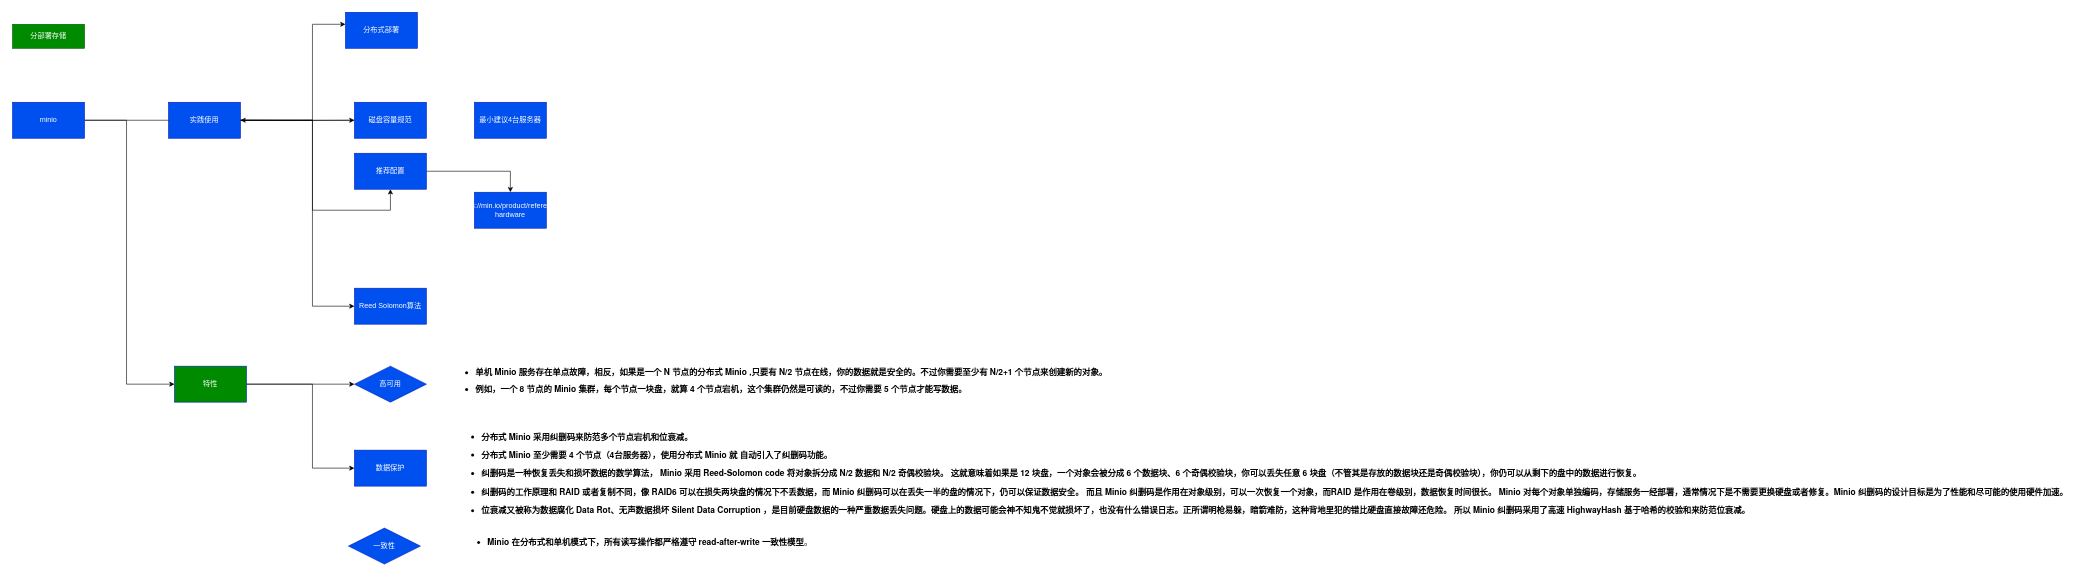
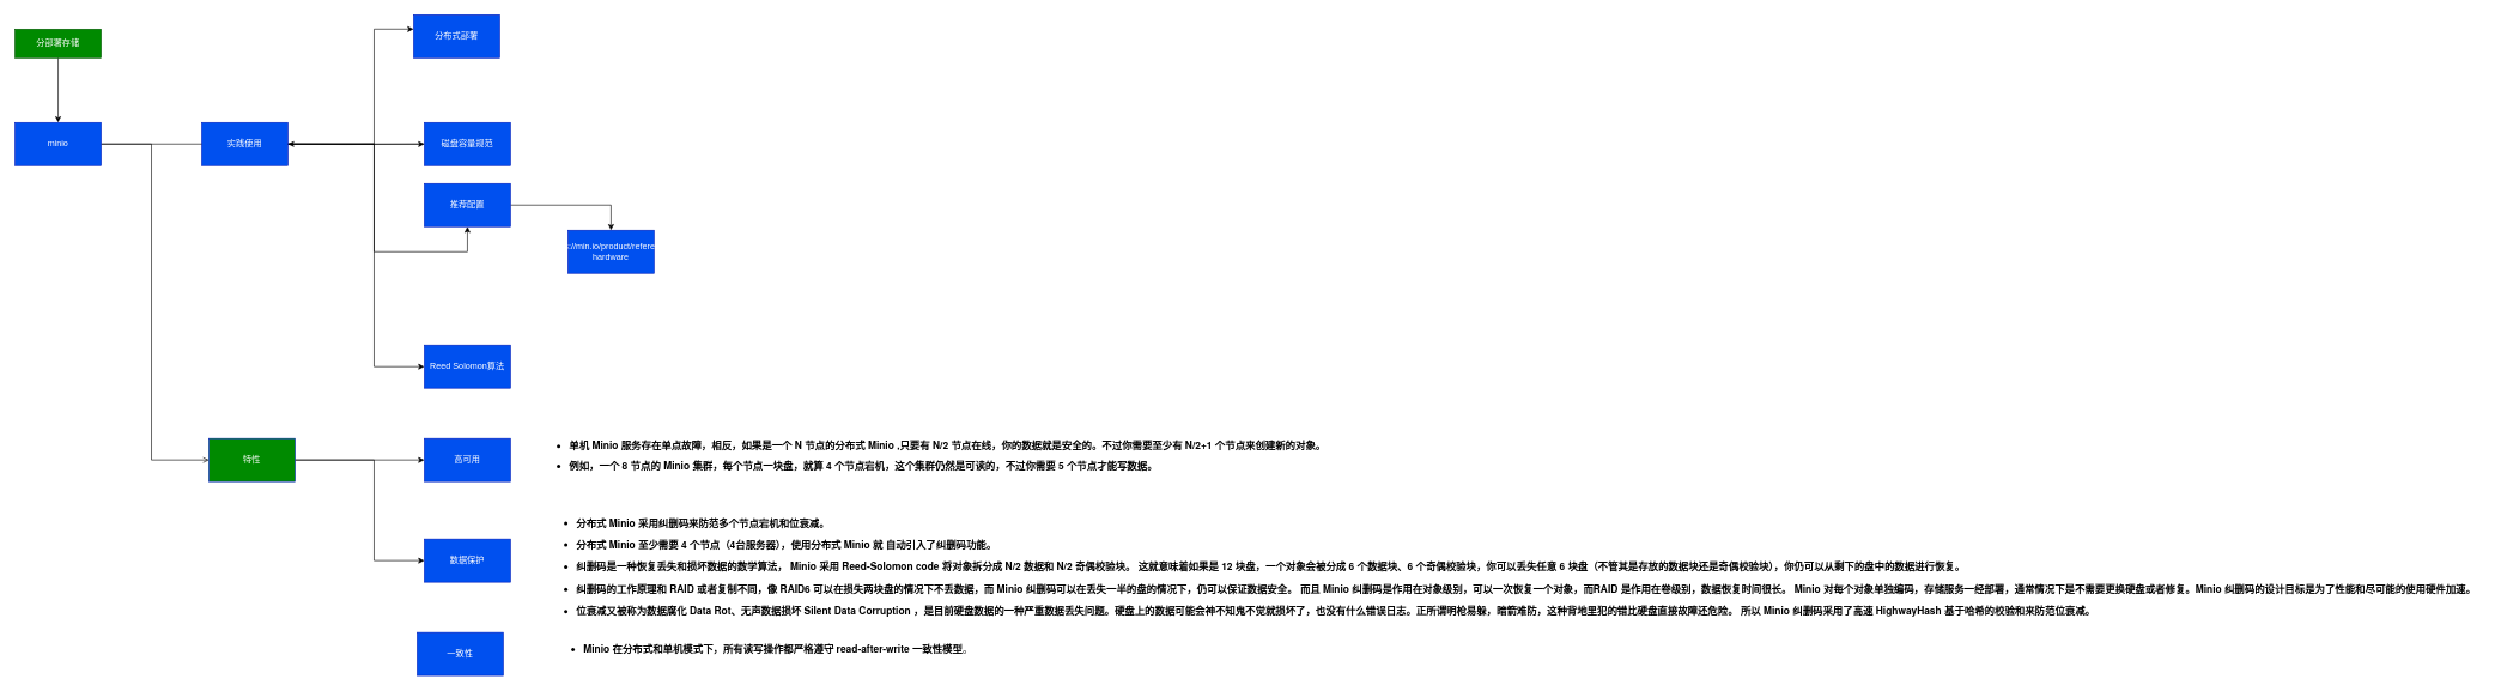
  <mxCell id="0" />
  <mxCell id="1" parent="0" />
+ <mxCell id="2" value="" style="edgeStyle=orthogonalEdgeStyle;rounded=0;orthogonalLoop=1;jettySize=auto;html=1;" edge="1" parent="1" source="3" target="19"><mxGeometry relative="1" as="geometry" /></mxCell>
  <mxCell id="3" value="分部署存储" style="rounded=0;whiteSpace=wrap;html=1;fillColor=#008a00;fontColor=#ffffff;strokeColor=#005700;" parent="1" vertex="1"><mxGeometry x="20" y="40" width="120" height="40" as="geometry" /></mxCell>
  <mxCell id="4" value="" style="edgeStyle=orthogonalEdgeStyle;rounded=0;orthogonalLoop=1;jettySize=auto;html=1;" parent="1" target="9" edge="1"><mxGeometry relative="1" as="geometry"><Array as="points"><mxPoint x="520" y="200" /><mxPoint x="520" y="40" /></Array><mxPoint x="370" y="200" as="sourcePoint" /></mxGeometry></mxCell>
  <mxCell id="5" value="" style="edgeStyle=orthogonalEdgeStyle;rounded=0;orthogonalLoop=1;jettySize=auto;html=1;" parent="1" target="11" edge="1"><mxGeometry relative="1" as="geometry"><mxPoint x="370" y="200" as="sourcePoint" /></mxGeometry></mxCell>
  <mxCell id="6" value="" style="edgeStyle=orthogonalEdgeStyle;rounded=0;orthogonalLoop=1;jettySize=auto;html=1;" parent="1" target="14" edge="1"><mxGeometry relative="1" as="geometry"><Array as="points"><mxPoint x="520" y="200" /><mxPoint x="520" y="350" /></Array><mxPoint x="370" y="200" as="sourcePoint" /></mxGeometry></mxCell>
  <mxCell id="7" value="" style="edgeStyle=orthogonalEdgeStyle;rounded=0;orthogonalLoop=1;jettySize=auto;html=1;" parent="1" target="16" edge="1"><mxGeometry relative="1" as="geometry"><Array as="points"><mxPoint x="520" y="200" /><mxPoint x="520" y="510" /></Array><mxPoint x="400" y="200" as="sourcePoint" /></mxGeometry></mxCell>
  <mxCell id="8" value="实践使用" style="rounded=0;whiteSpace=wrap;html=1;fillColor=#0050ef;fontColor=#ffffff;strokeColor=#001DBC;" parent="1" vertex="1"><mxGeometry x="280" y="170" width="120" height="60" as="geometry" /></mxCell>
  <mxCell id="9" value="分布式部署" style="rounded=0;whiteSpace=wrap;html=1;fillColor=#0050ef;fontColor=#ffffff;strokeColor=#001DBC;" parent="1" vertex="1"><mxGeometry x="575" y="20" width="120" height="60" as="geometry" /></mxCell>
  <mxCell id="10" value="" style="edgeStyle=orthogonalEdgeStyle;rounded=0;orthogonalLoop=1;jettySize=auto;html=1;" parent="1" source="11" target="8" edge="1"><mxGeometry relative="1" as="geometry" /></mxCell>
  <mxCell id="11" value="磁盘容量规范" style="rounded=0;whiteSpace=wrap;html=1;fillColor=#0050ef;fontColor=#ffffff;strokeColor=#001DBC;" parent="1" vertex="1"><mxGeometry x="590" y="170" width="120" height="60" as="geometry" /></mxCell>
- <mxCell id="12" value="最小建议4台服务器" style="rounded=0;whiteSpace=wrap;html=1;fillColor=#0050ef;fontColor=#ffffff;strokeColor=#001DBC;" parent="1" vertex="1"><mxGeometry x="790" y="170" width="120" height="60" as="geometry" /></mxCell>
  <mxCell id="13" value="" style="edgeStyle=orthogonalEdgeStyle;rounded=0;orthogonalLoop=1;jettySize=auto;html=1;" parent="1" source="14" target="15" edge="1"><mxGeometry relative="1" as="geometry" /></mxCell>
  <mxCell id="14" value="推荐配置" style="rounded=0;whiteSpace=wrap;html=1;fillColor=#0050ef;fontColor=#ffffff;strokeColor=#001DBC;" parent="1" vertex="1"><mxGeometry x="590" y="255" width="120" height="60" as="geometry" /></mxCell>
  <mxCell id="15" value="https://min.io/product/reference-hardware" style="rounded=0;whiteSpace=wrap;html=1;fillColor=#0050ef;fontColor=#ffffff;strokeColor=#001DBC;" parent="1" vertex="1"><mxGeometry x="790" y="320" width="120" height="60" as="geometry" /></mxCell>
  <mxCell id="16" value="Reed Solomon算法" style="rounded=0;whiteSpace=wrap;html=1;fillColor=#0050ef;fontColor=#ffffff;strokeColor=#001DBC;" parent="1" vertex="1"><mxGeometry x="590" y="480" width="120" height="60" as="geometry" /></mxCell>
  <mxCell id="17" value="" style="edgeStyle=orthogonalEdgeStyle;rounded=0;orthogonalLoop=1;jettySize=auto;html=1;entryX=0;entryY=0.5;entryDx=0;entryDy=0;endArrow=none;" edge="1" parent="1" source="19" target="8"><mxGeometry relative="1" as="geometry"><mxPoint x="240" y="210" as="targetPoint" /></mxGeometry></mxCell>
- <mxCell id="18" value="" style="edgeStyle=orthogonalEdgeStyle;rounded=0;orthogonalLoop=1;jettySize=auto;html=1;" edge="1" parent="1" source="19" target="22"><mxGeometry relative="1" as="geometry"><Array as="points"><mxPoint x="210" y="200" /><mxPoint x="210" y="640" /></Array></mxGeometry></mxCell>
+ <mxCell id="18" value="" style="edgeStyle=orthogonalEdgeStyle;rounded=0;orthogonalLoop=1;jettySize=auto;html=1;endArrow=open;" edge="1" parent="1" source="19" target="22"><mxGeometry relative="1" as="geometry"><Array as="points"><mxPoint x="210" y="200" /><mxPoint x="210" y="640" /></Array></mxGeometry></mxCell>
  <mxCell id="19" value="minio" style="rounded=0;whiteSpace=wrap;html=1;fillColor=#0050ef;fontColor=#ffffff;strokeColor=#001DBC;" vertex="1" parent="1"><mxGeometry x="20" y="170" width="120" height="60" as="geometry" /></mxCell>
  <mxCell id="20" value="" style="edgeStyle=orthogonalEdgeStyle;rounded=0;orthogonalLoop=1;jettySize=auto;html=1;" edge="1" parent="1" source="22" target="23"><mxGeometry relative="1" as="geometry" /></mxCell>
  <mxCell id="21" value="" style="edgeStyle=orthogonalEdgeStyle;rounded=0;orthogonalLoop=1;jettySize=auto;html=1;" edge="1" parent="1" source="22" target="24"><mxGeometry relative="1" as="geometry"><Array as="points"><mxPoint x="520" y="640" /><mxPoint x="520" y="780" /></Array></mxGeometry></mxCell>
  <mxCell id="22" value="特性" style="rounded=0;whiteSpace=wrap;html=1;fillColor=#008a00;fontColor=#ffffff;strokeColor=#001DBC;" vertex="1" parent="1"><mxGeometry x="290" y="610" width="120" height="60" as="geometry" /></mxCell>
- <mxCell id="23" value="高可用" style="rhombus;whiteSpace=wrap;html=1;fillColor=#0050ef;fontColor=#ffffff;strokeColor=#001DBC;" vertex="1" parent="1"><mxGeometry x="590" y="610" width="120" height="60" as="geometry" /></mxCell>
+ <mxCell id="23" value="高可用" style="rounded=0;whiteSpace=wrap;html=1;fillColor=#0050ef;fontColor=#ffffff;strokeColor=#001DBC;" vertex="1" parent="1"><mxGeometry x="590" y="610" width="120" height="60" as="geometry" /></mxCell>
  <mxCell id="24" value="数据保护" style="rounded=0;whiteSpace=wrap;html=1;fillColor=#0050ef;fontColor=#ffffff;strokeColor=#001DBC;" vertex="1" parent="1"><mxGeometry x="590" y="750" width="120" height="60" as="geometry" /></mxCell>
  <mxCell id="25" value="&lt;ul style=&quot;margin: 0px 0px 0px 30px; padding: 0px; font-family: &amp;quot;Helvetica Neue&amp;quot;, Helvetica, Verdana, Arial, sans-serif; font-size: 14px; background-color: rgba(255, 255, 255, 0.5); line-height: 1;&quot;&gt;&lt;li style=&quot;margin: 0px 0px 1em; padding: 0px; list-style: disc;&quot;&gt;&lt;b&gt;单机 Minio 服务存在单点故障，相反，如果是一个 N 节点的分布式 Minio ,只要有 N/2 节点在线，你的数据就是安全的。不过你需要至少有 N/2+1 个节点来创建新的对象。&lt;/b&gt;&lt;/li&gt;&lt;li style=&quot;margin: 0px 0px 1em; padding: 0px; list-style: disc;&quot;&gt;&lt;b&gt;例如，一个 8 节点的 Minio 集群，每个节点一块盘，就算 4 个节点宕机，这个集群仍然是可读的，不过你需要 5 个节点才能写数据。&lt;/b&gt;&lt;/li&gt;&lt;/ul&gt;" style="text;html=1;align=left;verticalAlign=middle;resizable=0;points=[];autosize=1;strokeColor=none;fillColor=none;" vertex="1" parent="1"><mxGeometry x="760" y="610" width="1100" height="60" as="geometry" /></mxCell>
  <mxCell id="26" value="&lt;ul style=&quot;margin: 0px 0px 0px 30px; padding: 0px; font-family: &amp;quot;Helvetica Neue&amp;quot;, Helvetica, Verdana, Arial, sans-serif; font-size: 14px; background-color: rgba(255, 255, 255, 0.5);&quot;&gt;&lt;li style=&quot;margin: 0px 0px 1em; padding: 0px; list-style: disc;&quot;&gt;&lt;b&gt;分布式 Minio 采用纠删码来防范多个节点宕机和位衰减。&lt;/b&gt;&lt;/li&gt;&lt;li style=&quot;margin: 0px 0px 1em; padding: 0px; list-style: disc;&quot;&gt;&lt;b&gt;分布式 Minio 至少需要 4 个节点（4台服务器），使用分布式 Minio 就 自动引入了纠删码功能。&lt;/b&gt;&lt;/li&gt;&lt;li style=&quot;margin: 0px 0px 1em; padding: 0px; list-style: disc;&quot;&gt;&lt;b&gt;纠删码是一种恢复丢失和损坏数据的数学算法， Minio 采用 Reed-Solomon code 将对象拆分成 N/2 数据和 N/2 奇偶校验块。 这就意味着如果是 12 块盘，一个对象会被分成 6 个数据块、6 个奇偶校验块，你可以丢失任意 6 块盘（不管其是存放的数据块还是奇偶校验块），你仍可以从剩下的盘中的数据进行恢复。&lt;/b&gt;&lt;/li&gt;&lt;li style=&quot;margin: 0px 0px 1em; padding: 0px; list-style: disc;&quot;&gt;&lt;b&gt;纠删码的工作原理和 RAID 或者复制不同，像 RAID6 可以在损失两块盘的情况下不丢数据，而 Minio 纠删码可以在丢失一半的盘的情况下，仍可以保证数据安全。 而且 Minio 纠删码是作用在对象级别，可以一次恢复一个对象，而RAID 是作用在卷级别，数据恢复时间很长。 Minio 对每个对象单独编码，存储服务一经部署，通常情况下是不需要更换硬盘或者修复。Minio 纠删码的设计目标是为了性能和尽可能的使用硬件加速。&lt;/b&gt;&lt;/li&gt;&lt;li style=&quot;margin: 0px 0px 1em; padding: 0px; list-style: disc;&quot;&gt;&lt;b&gt;位衰减又被称为数据腐化 Data Rot、无声数据损坏 Silent Data Corruption ，是目前硬盘数据的一种严重数据丢失问题。硬盘上的数据可能会神不知鬼不觉就损坏了，也没有什么错误日志。正所谓明枪易躲，暗箭难防，这种背地里犯的错比硬盘直接故障还危险。 所以 Minio 纠删码采用了高速 HighwayHash 基于哈希的校验和来防范位衰减。&lt;/b&gt;&lt;/li&gt;&lt;/ul&gt;" style="text;html=1;align=left;verticalAlign=middle;resizable=0;points=[];autosize=1;strokeColor=none;fillColor=none;" vertex="1" parent="1"><mxGeometry x="770" y="720" width="2690" height="150" as="geometry" /></mxCell>
- <mxCell id="27" value="一致性" style="rhombus;whiteSpace=wrap;html=1;fillColor=#0050ef;fontColor=#ffffff;strokeColor=#001DBC;" vertex="1" parent="1"><mxGeometry x="580" y="880" width="120" height="60" as="geometry" /></mxCell>
+ <mxCell id="27" value="一致性" style="rounded=0;whiteSpace=wrap;html=1;fillColor=#0050ef;fontColor=#ffffff;strokeColor=#001DBC;" vertex="1" parent="1"><mxGeometry x="580" y="880" width="120" height="60" as="geometry" /></mxCell>
  <mxCell id="28" value="&lt;ul style=&quot;margin: 0px 0px 0px 30px; padding: 0px; font-family: &amp;quot;Helvetica Neue&amp;quot;, Helvetica, Verdana, Arial, sans-serif; font-size: 14px; background-color: rgba(255, 255, 255, 0.5);&quot;&gt;&lt;li style=&quot;margin: 0px 0px 1em; padding: 0px; list-style: disc;&quot;&gt;&lt;b&gt;Minio 在分布式和单机模式下，所有读写操作都严格遵守 read-after-write 一致性模型&lt;/b&gt;。&lt;/li&gt;&lt;/ul&gt;" style="text;html=1;align=left;verticalAlign=middle;resizable=0;points=[];autosize=1;strokeColor=none;fillColor=none;" vertex="1" parent="1"><mxGeometry x="780" y="895" width="590" height="30" as="geometry" /></mxCell>
